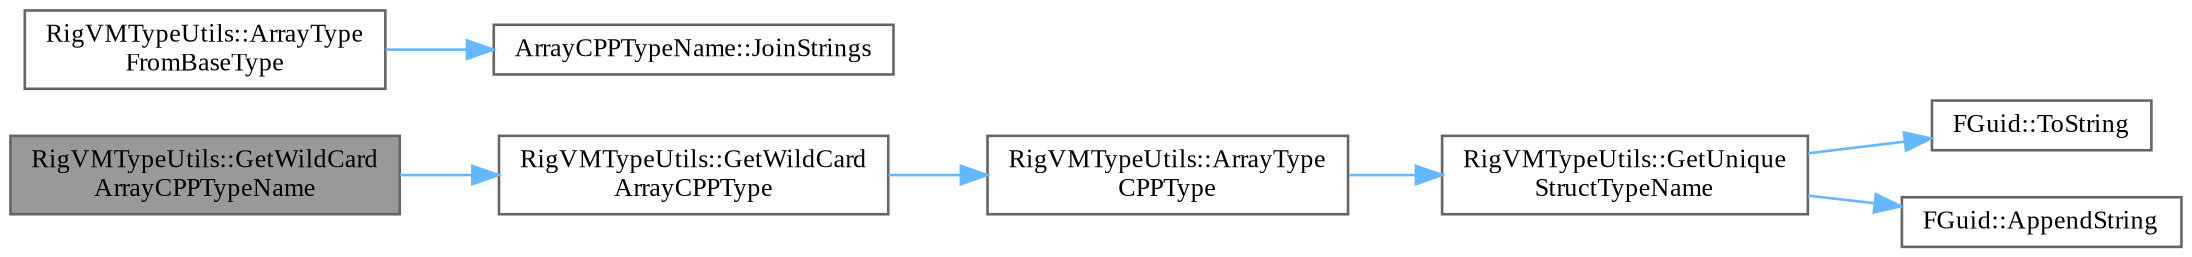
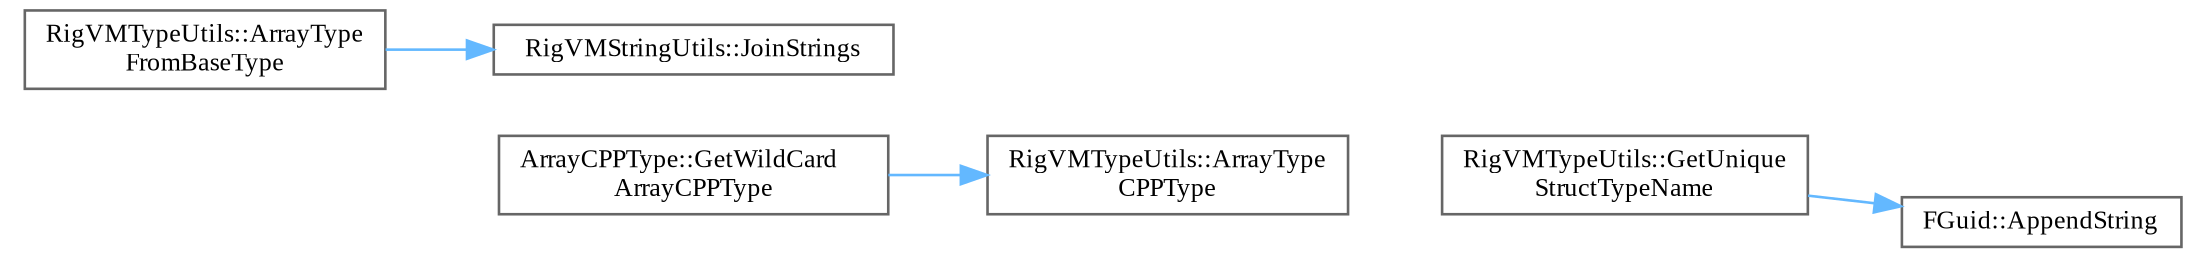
  digraph {
    fontname="Liberation Serif"
    rankdir=LR
    node [color=grey40 fillcolor=white fontname="Liberation Serif" fontsize=10 shape=box style=filled]
    edge [color=steelblue1 fontname="Liberation Serif" fontsize=10 labelfontname=Helvetica labelfontsize=10 style=solid]
-   n1 [color=gray40 fillcolor=grey60 fontcolor=black height=0.2 label="RigVMTypeUtils::GetWildCard\lArrayCPPTypeName" width=0.4]
-   n2 [height=0.2 label="RigVMTypeUtils::GetWildCard\lArrayCPPType" width=0.4]
+   n2 [height=0.2 label="ArrayCPPType::GetWildCard\lArrayCPPType" width=0.4]
    n3 [height=0.2 label="RigVMTypeUtils::ArrayType\lCPPType" width=0.4]
    n4 [height=0.2 label="RigVMTypeUtils::ArrayType\lFromBaseType" width=0.4]
-   n5 [height=0.2 label="ArrayCPPTypeName::JoinStrings" width=0.4]
+   n5 [height=0.2 label="RigVMStringUtils::JoinStrings" width=0.4]
    n6 [height=0.2 label="RigVMTypeUtils::GetUnique\lStructTypeName" width=0.4]
-   n7 [height=0.2 label="FGuid::ToString" width=0.4]
    n8 [height=0.2 label="FGuid::AppendString" width=0.4]
-   n1 -> n2
    n2 -> n3
-   n3 -> n6
    n4 -> n5
-   n6 -> n7
    n6 -> n8
  }
